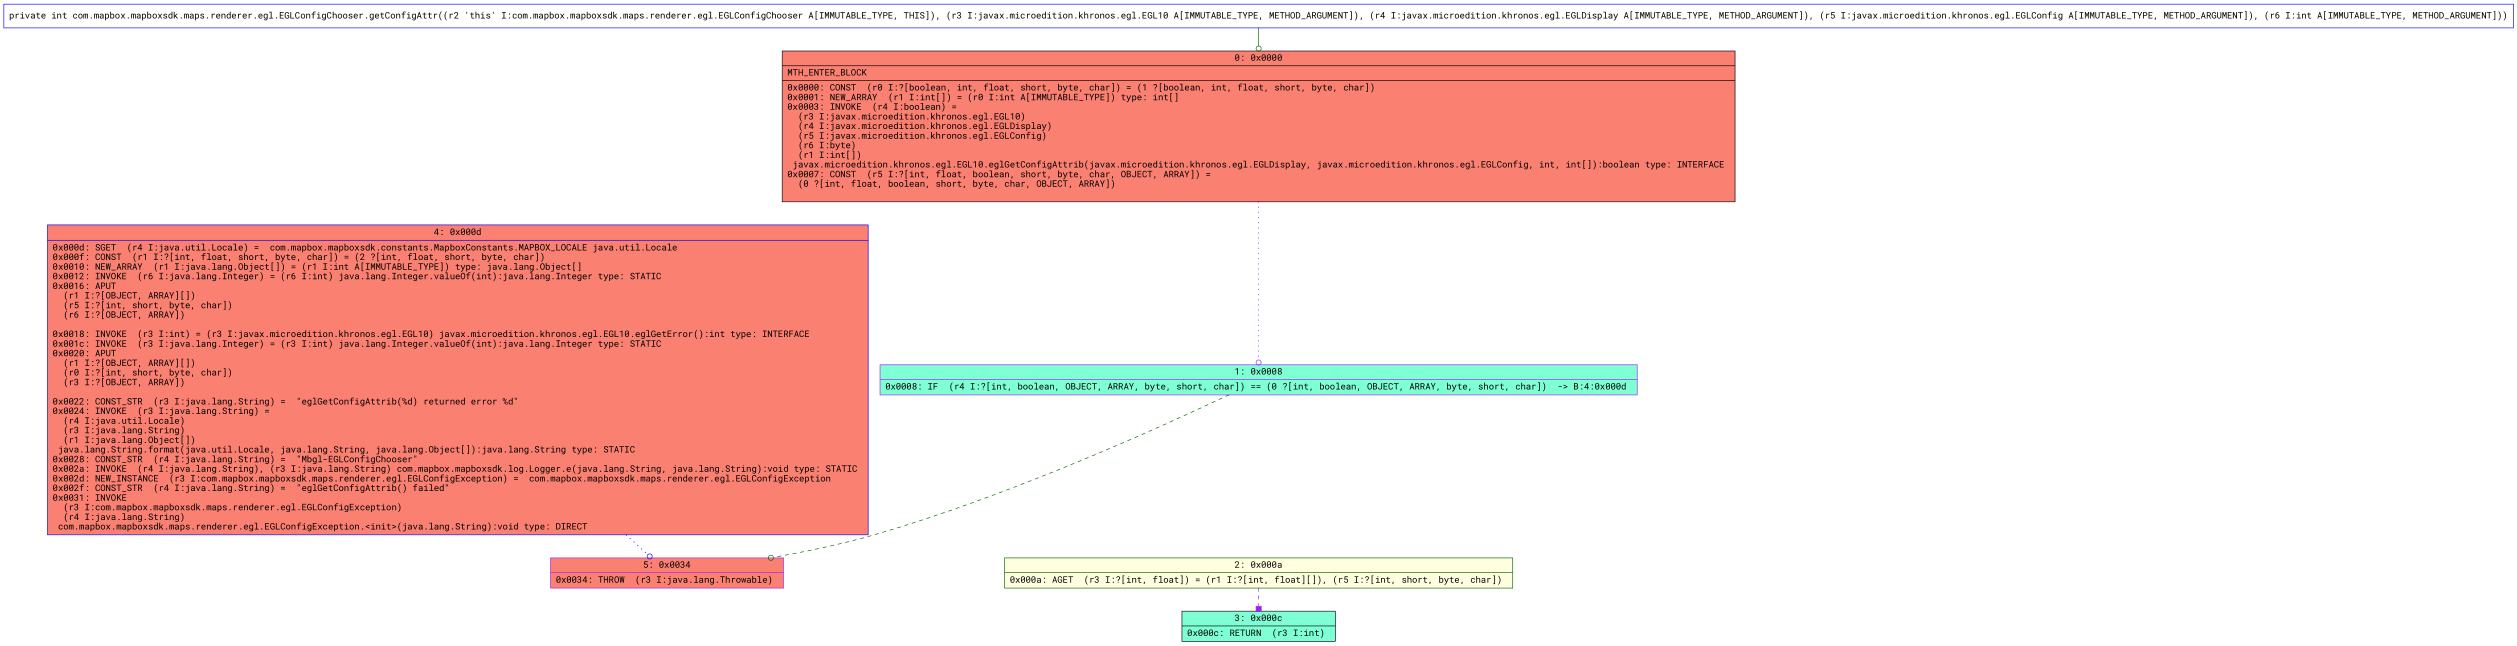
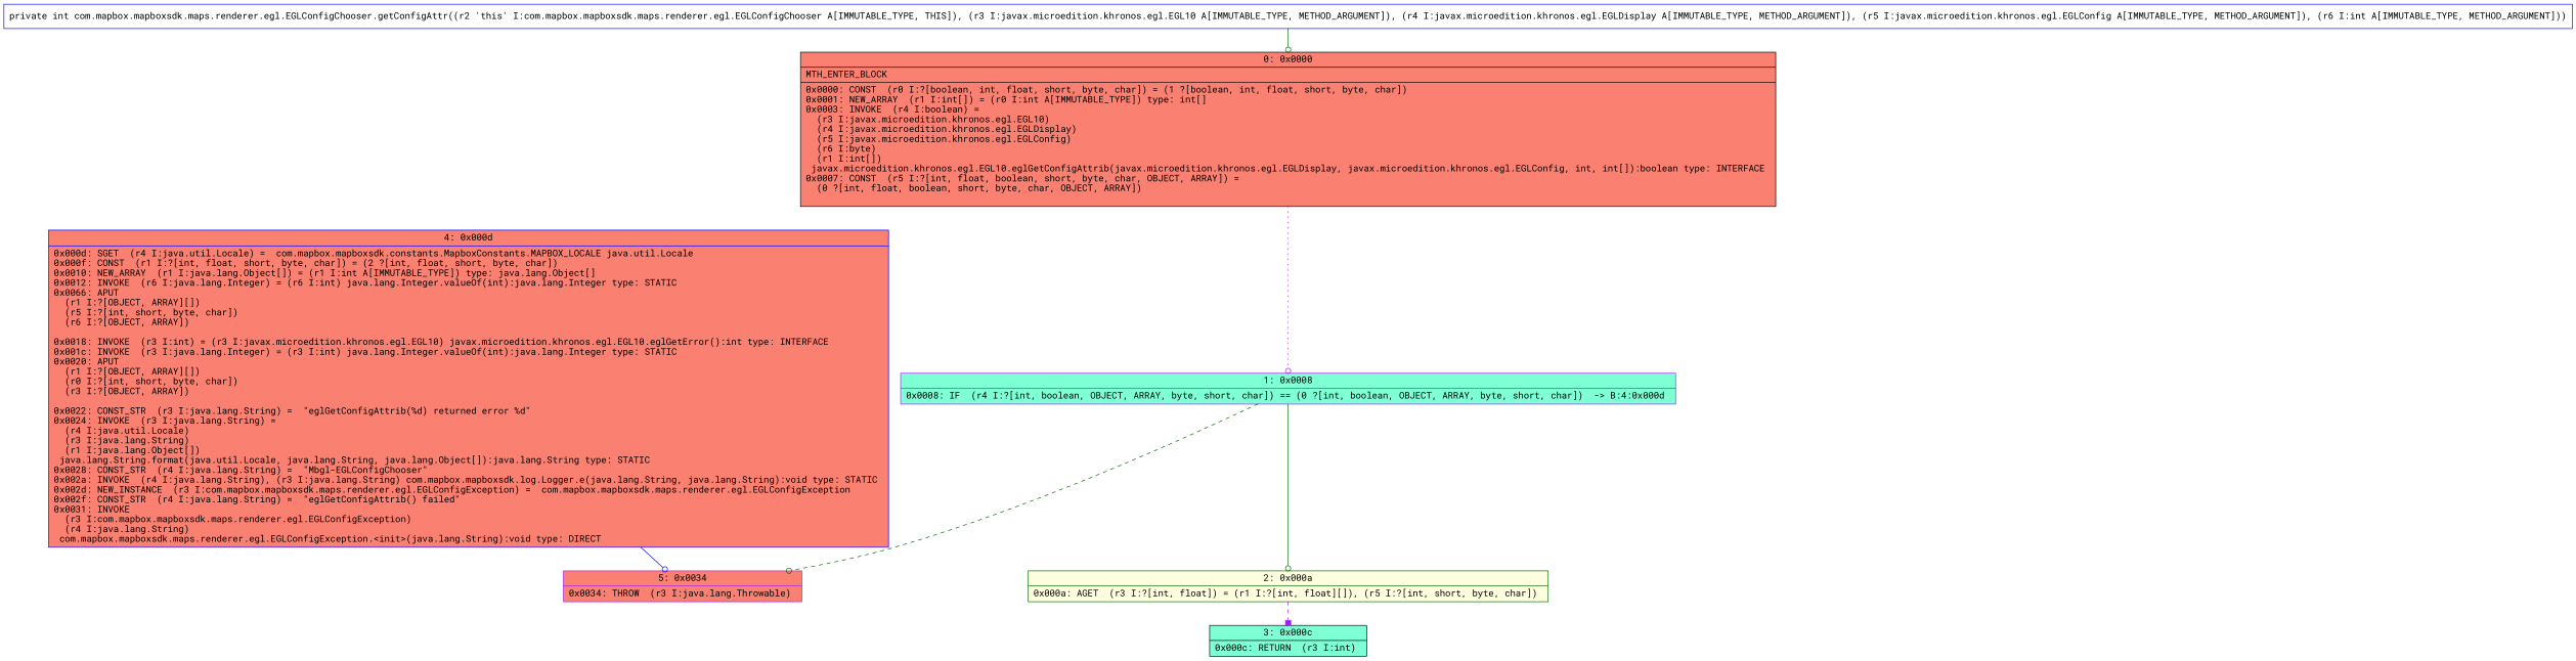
  digraph {
    fontname="Roboto Mono"
    node [color=black fillcolor=salmon fontname="Roboto Mono" shape=record style=filled]
    edge [arrowhead=odot color=darkgreen fontname="Roboto Mono" style=dotted]
    n1 [label="{0\:\ 0x0000|MTH_ENTER_BLOCK\l|0x0000: CONST  (r0 I:?[boolean, int, float, short, byte, char]) = (1 ?[boolean, int, float, short, byte, char]) \l0x0001: NEW_ARRAY  (r1 I:int[]) = (r0 I:int A[IMMUTABLE_TYPE]) type: int[] \l0x0003: INVOKE  (r4 I:boolean) = \l  (r3 I:javax.microedition.khronos.egl.EGL10)\l  (r4 I:javax.microedition.khronos.egl.EGLDisplay)\l  (r5 I:javax.microedition.khronos.egl.EGLConfig)\l  (r6 I:byte)\l  (r1 I:int[])\l javax.microedition.khronos.egl.EGL10.eglGetConfigAttrib(javax.microedition.khronos.egl.EGLDisplay, javax.microedition.khronos.egl.EGLConfig, int, int[]):boolean type: INTERFACE \l0x0007: CONST  (r5 I:?[int, float, boolean, short, byte, char, OBJECT, ARRAY]) = \l  (0 ?[int, float, boolean, short, byte, char, OBJECT, ARRAY])\l \l}"]
    n2 [color=purple fillcolor=aquamarine label="{1\:\ 0x0008|0x0008: IF  (r4 I:?[int, boolean, OBJECT, ARRAY, byte, short, char]) == (0 ?[int, boolean, OBJECT, ARRAY, byte, short, char])  \-\> B:4:0x000d \l}"]
    n3 [color=darkgreen fillcolor=lightyellow label="{2\:\ 0x000a|0x000a: AGET  (r3 I:?[int, float]) = (r1 I:?[int, float][]), (r5 I:?[int, short, byte, char]) \l}"]
    n4 [color=purple label="{5\:\ 0x0034|0x0034: THROW  (r3 I:java.lang.Throwable) \l}"]
    n5 [fillcolor=aquamarine label="{3\:\ 0x000c|0x000c: RETURN  (r3 I:int) \l}"]
-   n6 [color=blue label="{4\:\ 0x000d|0x000d: SGET  (r4 I:java.util.Locale) =  com.mapbox.mapboxsdk.constants.MapboxConstants.MAPBOX_LOCALE java.util.Locale \l0x000f: CONST  (r1 I:?[int, float, short, byte, char]) = (2 ?[int, float, short, byte, char]) \l0x0010: NEW_ARRAY  (r1 I:java.lang.Object[]) = (r1 I:int A[IMMUTABLE_TYPE]) type: java.lang.Object[] \l0x0012: INVOKE  (r6 I:java.lang.Integer) = (r6 I:int) java.lang.Integer.valueOf(int):java.lang.Integer type: STATIC \l0x0016: APUT  \l  (r1 I:?[OBJECT, ARRAY][])\l  (r5 I:?[int, short, byte, char])\l  (r6 I:?[OBJECT, ARRAY])\l \l0x0018: INVOKE  (r3 I:int) = (r3 I:javax.microedition.khronos.egl.EGL10) javax.microedition.khronos.egl.EGL10.eglGetError():int type: INTERFACE \l0x001c: INVOKE  (r3 I:java.lang.Integer) = (r3 I:int) java.lang.Integer.valueOf(int):java.lang.Integer type: STATIC \l0x0020: APUT  \l  (r1 I:?[OBJECT, ARRAY][])\l  (r0 I:?[int, short, byte, char])\l  (r3 I:?[OBJECT, ARRAY])\l \l0x0022: CONST_STR  (r3 I:java.lang.String) =  \"eglGetConfigAttrib(%d) returned error %d\" \l0x0024: INVOKE  (r3 I:java.lang.String) = \l  (r4 I:java.util.Locale)\l  (r3 I:java.lang.String)\l  (r1 I:java.lang.Object[])\l java.lang.String.format(java.util.Locale, java.lang.String, java.lang.Object[]):java.lang.String type: STATIC \l0x0028: CONST_STR  (r4 I:java.lang.String) =  \"Mbgl\-EGLConfigChooser\" \l0x002a: INVOKE  (r4 I:java.lang.String), (r3 I:java.lang.String) com.mapbox.mapboxsdk.log.Logger.e(java.lang.String, java.lang.String):void type: STATIC \l0x002d: NEW_INSTANCE  (r3 I:com.mapbox.mapboxsdk.maps.renderer.egl.EGLConfigException) =  com.mapbox.mapboxsdk.maps.renderer.egl.EGLConfigException \l0x002f: CONST_STR  (r4 I:java.lang.String) =  \"eglGetConfigAttrib() failed\" \l0x0031: INVOKE  \l  (r3 I:com.mapbox.mapboxsdk.maps.renderer.egl.EGLConfigException)\l  (r4 I:java.lang.String)\l com.mapbox.mapboxsdk.maps.renderer.egl.EGLConfigException.\<init\>(java.lang.String):void type: DIRECT \l}"]
+   n6 [color=blue label="{4\:\ 0x000d|0x000d: SGET  (r4 I:java.util.Locale) =  com.mapbox.mapboxsdk.constants.MapboxConstants.MAPBOX_LOCALE java.util.Locale \l0x000f: CONST  (r1 I:?[int, float, short, byte, char]) = (2 ?[int, float, short, byte, char]) \l0x0010: NEW_ARRAY  (r1 I:java.lang.Object[]) = (r1 I:int A[IMMUTABLE_TYPE]) type: java.lang.Object[] \l0x0012: INVOKE  (r6 I:java.lang.Integer) = (r6 I:int) java.lang.Integer.valueOf(int):java.lang.Integer type: STATIC \l0x0066: APUT  \l  (r1 I:?[OBJECT, ARRAY][])\l  (r5 I:?[int, short, byte, char])\l  (r6 I:?[OBJECT, ARRAY])\l \l0x0018: INVOKE  (r3 I:int) = (r3 I:javax.microedition.khronos.egl.EGL10) javax.microedition.khronos.egl.EGL10.eglGetError():int type: INTERFACE \l0x001c: INVOKE  (r3 I:java.lang.Integer) = (r3 I:int) java.lang.Integer.valueOf(int):java.lang.Integer type: STATIC \l0x0020: APUT  \l  (r1 I:?[OBJECT, ARRAY][])\l  (r0 I:?[int, short, byte, char])\l  (r3 I:?[OBJECT, ARRAY])\l \l0x0022: CONST_STR  (r3 I:java.lang.String) =  \"eglGetConfigAttrib(%d) returned error %d\" \l0x0024: INVOKE  (r3 I:java.lang.String) = \l  (r4 I:java.util.Locale)\l  (r3 I:java.lang.String)\l  (r1 I:java.lang.Object[])\l java.lang.String.format(java.util.Locale, java.lang.String, java.lang.Object[]):java.lang.String type: STATIC \l0x0028: CONST_STR  (r4 I:java.lang.String) =  \"Mbgl\-EGLConfigChooser\" \l0x002a: INVOKE  (r4 I:java.lang.String), (r3 I:java.lang.String) com.mapbox.mapboxsdk.log.Logger.e(java.lang.String, java.lang.String):void type: STATIC \l0x002d: NEW_INSTANCE  (r3 I:com.mapbox.mapboxsdk.maps.renderer.egl.EGLConfigException) =  com.mapbox.mapboxsdk.maps.renderer.egl.EGLConfigException \l0x002f: CONST_STR  (r4 I:java.lang.String) =  \"eglGetConfigAttrib() failed\" \l0x0031: INVOKE  \l  (r3 I:com.mapbox.mapboxsdk.maps.renderer.egl.EGLConfigException)\l  (r4 I:java.lang.String)\l com.mapbox.mapboxsdk.maps.renderer.egl.EGLConfigException.\<init\>(java.lang.String):void type: DIRECT \l}"]
    n7 [color=blue fillcolor=white label="{private int com.mapbox.mapboxsdk.maps.renderer.egl.EGLConfigChooser.getConfigAttr((r2 'this' I:com.mapbox.mapboxsdk.maps.renderer.egl.EGLConfigChooser A[IMMUTABLE_TYPE, THIS]), (r3 I:javax.microedition.khronos.egl.EGL10 A[IMMUTABLE_TYPE, METHOD_ARGUMENT]), (r4 I:javax.microedition.khronos.egl.EGLDisplay A[IMMUTABLE_TYPE, METHOD_ARGUMENT]), (r5 I:javax.microedition.khronos.egl.EGLConfig A[IMMUTABLE_TYPE, METHOD_ARGUMENT]), (r6 I:int A[IMMUTABLE_TYPE, METHOD_ARGUMENT])) }"]
    n1 -> n2 [color=purple]
+   n2 -> n3 [style=solid]
    n2 -> n4 [style=dashed]
    n3 -> n5 [arrowhead=box color=purple style=dashed]
-   n6 -> n4 [color=blue]
+   n6 -> n4 [color=blue style=solid]
    n7 -> n1 [style=solid]
  }
